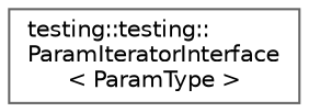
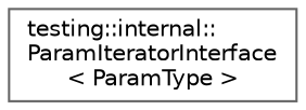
  digraph {
    rankdir=LR
-   n1 [color=grey40 fillcolor=white fontname=Helvetica fontsize=10 height=0.2 label="testing::testing::\lParamIteratorInterface\l\< ParamType \>" shape=box style=filled width=0.4]
+   n1 [color=grey40 fillcolor=white fontname=Helvetica fontsize=10 height=0.2 label="testing::internal::\lParamIteratorInterface\l\< ParamType \>" shape=box style=filled width=0.4]
  }
